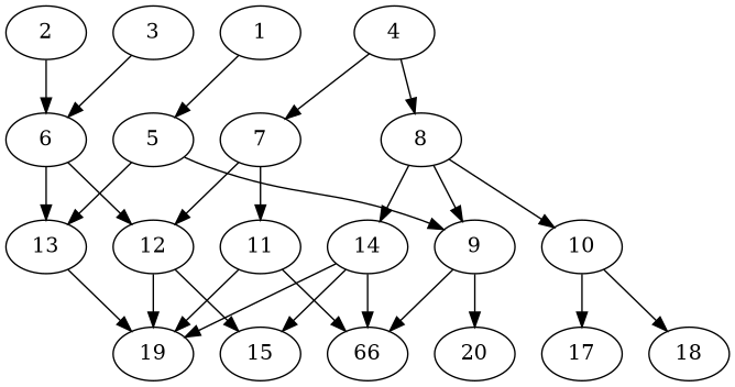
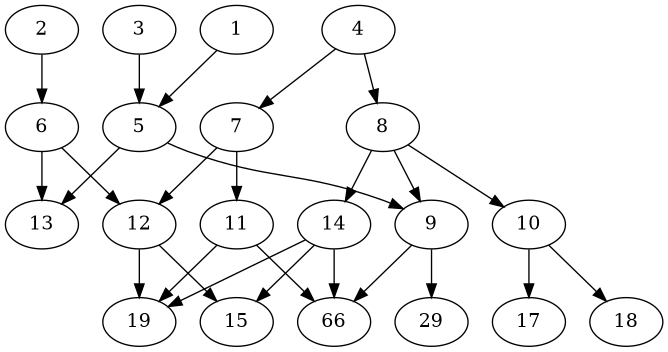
  digraph {
    node [alpha=0.03]
    1 [alpha=0.05 expect_size=23649280]
    5 [alpha=0.11 expect_size=43721728]
    9 [alpha=0.07 expect_size=51742720]
    13 [alpha=0.12 expect_size=21490688]
    n5 [alpha=0.06 expect_size=42801152 label=66]
-   20 [alpha=0.06 expect_size=20406272]
+   20 [alpha=0.06 expect_size=20406272 label=29]
    19 [alpha=0.08 expect_size=51693568]
    2 [alpha=0.02 expect_size=37153792]
    6 [expect_size=27003904]
    12 [alpha=0.13 expect_size=16240640]
    15 [alpha=0.04 expect_size=16442368]
    3 [expect_size=36813824]
    4 [alpha=0.15 expect_size=31685632]
    7 [alpha=0.10 expect_size=23152640]
    8 [alpha=0.11 expect_size=30571520]
    11 [alpha=0.00 expect_size=52112384]
    10 [alpha=0.17 expect_size=15238144]
    14 [alpha=0.16 expect_size=29204480]
    17 [expect_size=48751616]
    18 [alpha=0.14 expect_size=26268672]
    1 -> 5
    5 -> 9
    5 -> 13
    9 -> n5
    9 -> 20
-   13 -> 19
    2 -> 6
    6 -> 13
    6 -> 12
    12 -> 19
    12 -> 15
-   3 -> 6
+   3 -> 5
    4 -> 7
    4 -> 8
    7 -> 12
    7 -> 11
    8 -> 9
    8 -> 10
    8 -> 14
    11 -> n5
    11 -> 19
    10 -> 17
    10 -> 18
    14 -> n5
    14 -> 19
    14 -> 15
  }
